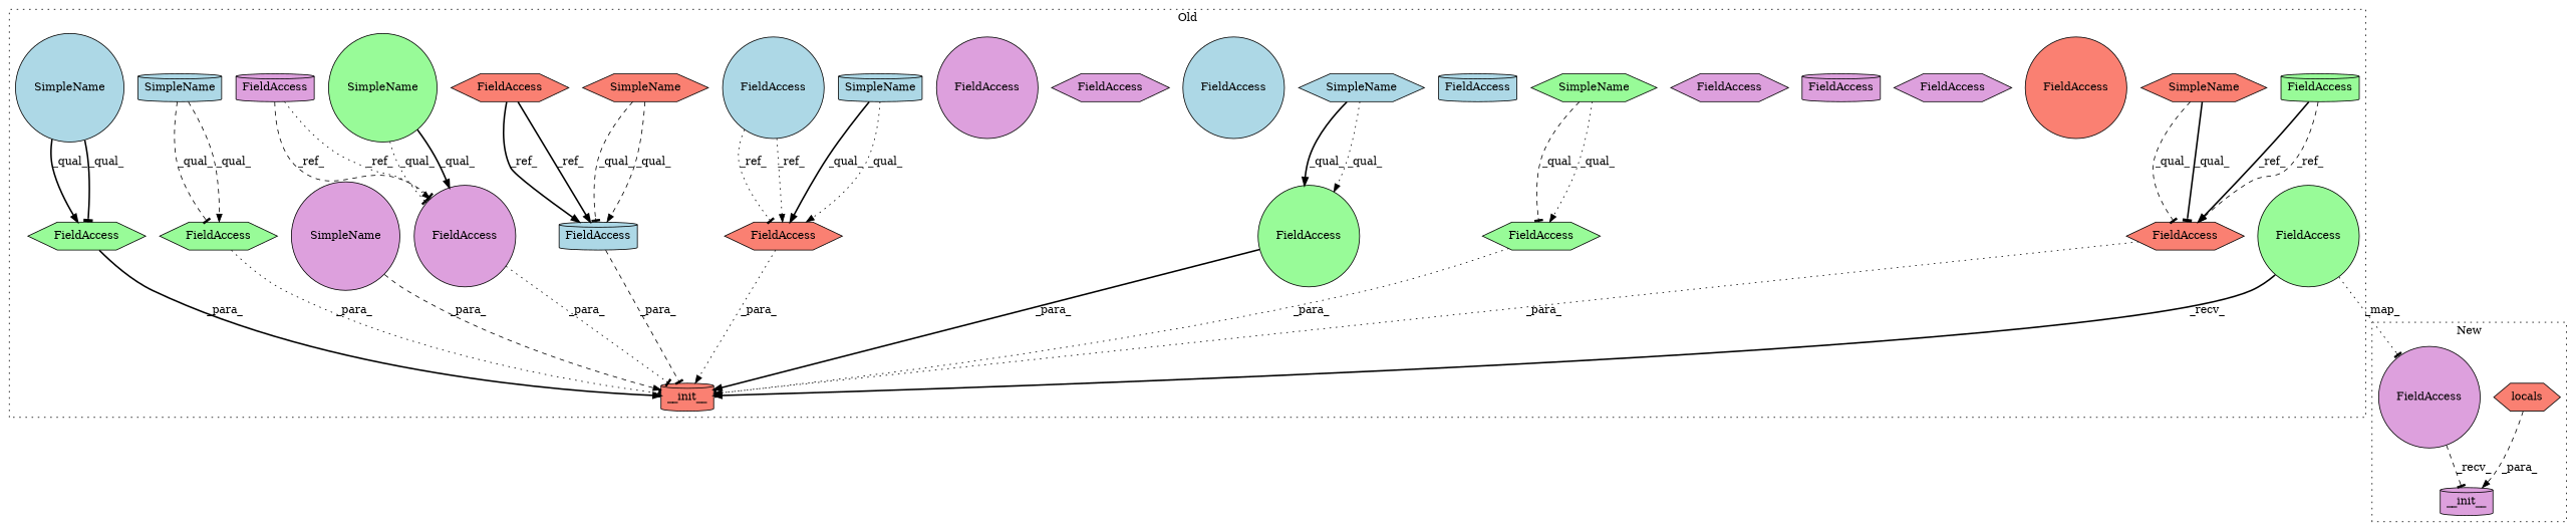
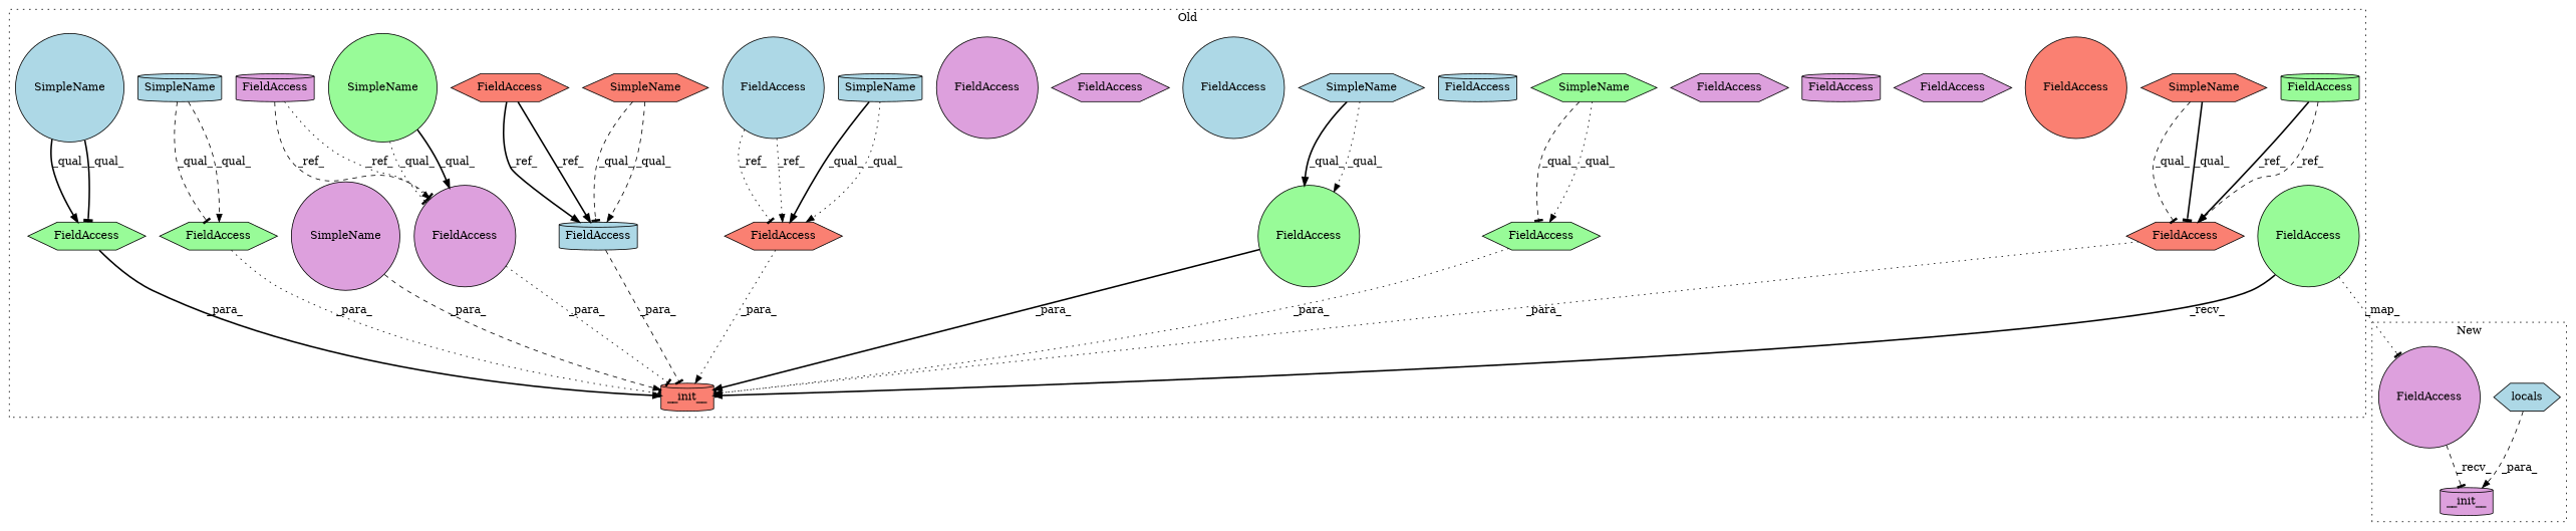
  digraph {
    node [a=22 l=4 s=1616 shape=hexagon style=filled fillcolor=plum]
    edge [style=dotted arrowhead=normal]
    n1 [a=32 l="9,1" label=__init__ s="1473,1735" shape=cylinder fillcolor=salmon]
    n2 [l=25 label=FieldAccess s=1011 shape=cylinder fillcolor=palegreen]
    n3 [l=24 label=FieldAccess s=1062 shape=cylinder]
    n4 [l=24 label=FieldAccess shape=circle fillcolor=salmon]
    n5 [l=22 label=FieldAccess s=1515]
    n6 [l=27 label=FieldAccess s=1487 shape=cylinder]
    n7 [l=25 label=FieldAccess s=1590]
    n8 [l=14 label=FieldAccess s=1458 shape=circle fillcolor=palegreen]
    n9 [l=30 label=FieldAccess s=1152 fillcolor=salmon]
    n10 [l=48 label=FieldAccess s=1687 shape=cylinder fillcolor=lightblue]
    n11 [l=48 label=FieldAccess s=1303 shape=circle fillcolor=lightblue]
    n12 [l=30 label=FieldAccess s=1559 shape=circle fillcolor=lightblue]
    n13 [l=20 label=FieldAccess s=1538]
    n14 [l=23 label=FieldAccess s=1663 shape=circle]
    n15 [l=30 label=FieldAccess s=1559 shape=cylinder fillcolor=lightblue]
    n16 [l=48 label=FieldAccess s=1687 fillcolor=salmon]
    n17 [l=25 label=FieldAccess s=1590 fillcolor=salmon]
    n18 [l=24 label=FieldAccess shape=circle]
    n19 [a=42 label=SimpleName s=1538 fillcolor=palegreen]
    n20 [a=42 label=SimpleName s=1663 fillcolor=lightblue]
    n21 [a=42 label=SimpleName s=1590 fillcolor=salmon]
    n22 [a=42 label=SimpleName s=1515 shape=cylinder fillcolor=lightblue]
    n23 [a=42 label=SimpleName s=1687 shape=cylinder fillcolor=lightblue]
    n24 [a=42 label=SimpleName s=1487 shape=circle fillcolor=lightblue]
    n25 [a=42 label=SimpleName s=1482 shape=circle]
    n26 [a=42 label=SimpleName s=1559 fillcolor=salmon]
    n27 [a=42 label=SimpleName shape=circle fillcolor=palegreen]
    n28 [l=22 label=FieldAccess s=1515 fillcolor=palegreen]
    n29 [l=23 label=FieldAccess s=1663 shape=circle fillcolor=palegreen]
    n30 [l=20 label=FieldAccess s=1538 fillcolor=palegreen]
    n31 [l=27 label=FieldAccess s=1487 fillcolor=palegreen]
    n32 [a=32 l="9,1" label=__init__ s="926,943" shape=cylinder]
-   n33 [a=32 l=8 label=locals s=935 fillcolor=salmon]
+   n33 [a=32 l=8 label=locals s=935 fillcolor=lightblue]
    n34 [l=14 label=FieldAccess s=911 shape=circle]
    subgraph cluster_1 {
      label=Old
      style=dotted
      n1
      n2
      n3
      n4
      n5
      n6
      n7
      n8
      n9
      n10
      n11
      n12
      n13
      n14
      n15
      n16
      n17
      n18
      n19
      n20
      n21
      n22
      n23
      n24
      n25
      n26
      n27
      n28
      n29
      n30
      n31
    }
    subgraph cluster_2 {
      label=New
      style=dotted
      n32
      n33
      n34
    }
    n2 -> n17 [label=_ref_ style=bold]
    n2 -> n17 [label=_ref_ style=dashed]
    n3 -> n18 [label=_ref_ style=dashed arrowhead=tee]
    n3 -> n18 [label=_ref_]
    n8 -> n1 [label=_recv_ style=bold]
    n8 -> n34 [label=_map_ arrowhead=tee]
    n9 -> n15 [label=_ref_ style=bold]
    n9 -> n15 [label=_ref_ style=bold]
    n11 -> n16 [label=_ref_ arrowhead=tee]
    n11 -> n16 [label=_ref_]
    n15 -> n1 [label=_para_ style=dashed arrowhead=tee]
    n16 -> n1 [label=_para_]
    n17 -> n1 [label=_para_]
    n18 -> n1 [label=_para_ arrowhead=tee]
    n19 -> n30 [label=_qual_ style=dashed arrowhead=tee]
    n19 -> n30 [label=_qual_]
    n20 -> n29 [label=_qual_ style=bold]
    n20 -> n29 [label=_qual_]
    n21 -> n17 [label=_qual_ style=dashed arrowhead=tee]
    n21 -> n17 [label=_qual_ style=bold arrowhead=tee]
    n22 -> n28 [label=_qual_ style=dashed arrowhead=tee]
    n22 -> n28 [label=_qual_ style=dashed]
    n23 -> n16 [label=_qual_ style=bold]
    n23 -> n16 [label=_qual_]
    n24 -> n31 [label=_qual_ style=bold]
    n24 -> n31 [label=_qual_ style=bold arrowhead=tee]
    n25 -> n1 [label=_para_ style=dashed]
    n26 -> n15 [label=_qual_ style=dashed arrowhead=tee]
    n26 -> n15 [label=_qual_ style=dashed]
    n27 -> n18 [label=_qual_ arrowhead=tee]
    n27 -> n18 [label=_qual_ style=bold]
    n28 -> n1 [label=_para_ arrowhead=tee]
    n29 -> n1 [label=_para_ style=bold]
    n30 -> n1 [label=_para_ arrowhead=tee]
    n31 -> n1 [label=_para_ style=bold]
    n33 -> n32 [label=_para_ style=dashed]
    n34 -> n32 [label=_recv_ style=dashed arrowhead=tee]
  }
